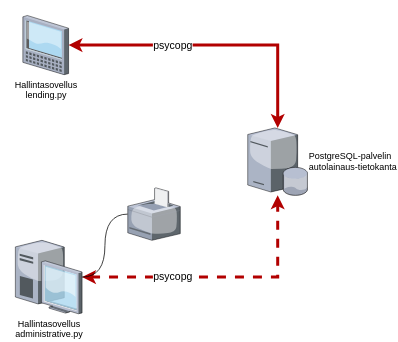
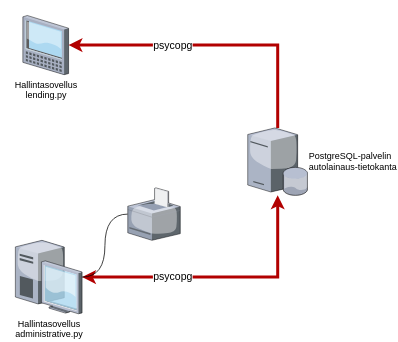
  <mxCell id="0" />
  <mxCell id="1" parent="0" />
- <mxCell id="2" value="psycopg" style="edgeStyle=orthogonalEdgeStyle;rounded=0;orthogonalLoop=1;jettySize=auto;html=1;fillColor=#e51400;strokeColor=#B20000;strokeWidth=4;startArrow=classic;startFill=1;fontSize=14;" edge="1" parent="1" source="3" target="4"><mxGeometry x="-0.286" relative="1" as="geometry"><mxPoint as="offset" /></mxGeometry></mxCell>
+ <mxCell id="2" value="psycopg" style="edgeStyle=orthogonalEdgeStyle;rounded=0;orthogonalLoop=1;jettySize=auto;html=1;fillColor=#e51400;strokeColor=#B20000;strokeWidth=4;startArrow=classic;startFill=1;fontSize=14;endArrow=none;" edge="1" parent="1" source="3" target="4"><mxGeometry x="-0.286" relative="1" as="geometry"><mxPoint as="offset" /></mxGeometry></mxCell>
  <mxCell id="3" value="Hallintasovellus&lt;div&gt;lending.py&lt;/div&gt;" style="verticalLabelPosition=bottom;sketch=0;aspect=fixed;html=1;verticalAlign=top;strokeColor=none;align=center;outlineConnect=0;shape=mxgraph.citrix.tablet_1;" vertex="1" parent="1"><mxGeometry x="30" y="20" width="61" height="79" as="geometry" /></mxCell>
  <mxCell id="4" value="PostgreSQL-palvelin&lt;div&gt;autolainaus-tietokanta&lt;/div&gt;" style="verticalLabelPosition=middle;sketch=0;aspect=fixed;html=1;verticalAlign=middle;strokeColor=none;align=left;outlineConnect=0;shape=mxgraph.citrix.database_server;labelPosition=right;" vertex="1" parent="1"><mxGeometry x="330" y="170" width="80" height="90" as="geometry" /></mxCell>
- <mxCell id="5" value="psycopg" style="edgeStyle=orthogonalEdgeStyle;rounded=0;orthogonalLoop=1;jettySize=auto;html=1;fillColor=#e51400;strokeColor=#B20000;strokeWidth=4;startArrow=classic;startFill=1;fontSize=14;dashed=1;" edge="1" parent="1" source="7" target="4"><mxGeometry x="-0.346" relative="1" as="geometry"><mxPoint as="offset" /></mxGeometry></mxCell>
+ <mxCell id="5" value="psycopg" style="edgeStyle=orthogonalEdgeStyle;rounded=0;orthogonalLoop=1;jettySize=auto;html=1;fillColor=#e51400;strokeColor=#B20000;strokeWidth=4;startArrow=classic;startFill=1;fontSize=14;" edge="1" parent="1" source="7" target="4"><mxGeometry x="-0.346" relative="1" as="geometry"><mxPoint as="offset" /></mxGeometry></mxCell>
  <mxCell id="6" style="edgeStyle=orthogonalEdgeStyle;rounded=0;orthogonalLoop=1;jettySize=auto;html=1;curved=1;endArrow=none;endFill=0;" edge="1" parent="1" source="7" target="8"><mxGeometry relative="1" as="geometry" /></mxCell>
  <mxCell id="7" value="Hallintasovellus&lt;div&gt;administrative.py&lt;/div&gt;" style="verticalLabelPosition=bottom;sketch=0;aspect=fixed;html=1;verticalAlign=top;strokeColor=none;align=center;outlineConnect=0;shape=mxgraph.citrix.desktop;" vertex="1" parent="1"><mxGeometry x="20" y="320" width="89" height="98" as="geometry" /></mxCell>
  <mxCell id="8" value="" style="verticalLabelPosition=bottom;sketch=0;aspect=fixed;html=1;verticalAlign=top;strokeColor=none;align=center;outlineConnect=0;shape=mxgraph.citrix.printer;" vertex="1" parent="1"><mxGeometry x="170" y="250" width="70" height="70" as="geometry" /></mxCell>
